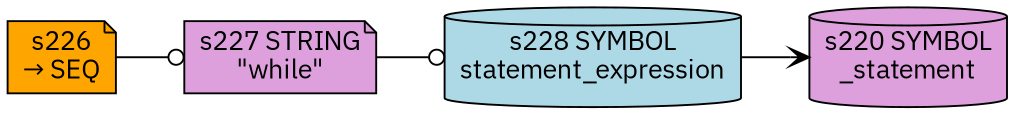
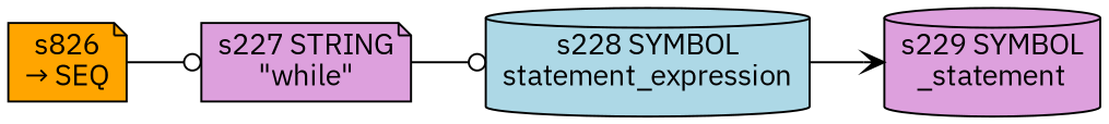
  digraph {
    fontname="IBM Plex Sans"
    rankdir=LR
    node [fillcolor=plum fontname="IBM Plex Sans" shape=note style=filled]
    edge [arrowhead=odot fontname="IBM Plex Sans"]
-   n1 [fillcolor=orange fixedsize=false label="s226\n&rarr; SEQ" peripheries=1]
+   n1 [fillcolor=orange fixedsize=false label="s826\n&rarr; SEQ" peripheries=1]
    n2 [label="s227 STRING\n\"while\""]
    n3 [fillcolor=lightblue label="s228 SYMBOL\nstatement_expression" shape=cylinder]
-   n4 [label="s220 SYMBOL\n_statement" shape=cylinder]
+   n4 [label="s229 SYMBOL\n_statement" shape=cylinder]
    n1 -> n2
    n2 -> n3
    n3 -> n4 [arrowhead=vee]
  }
